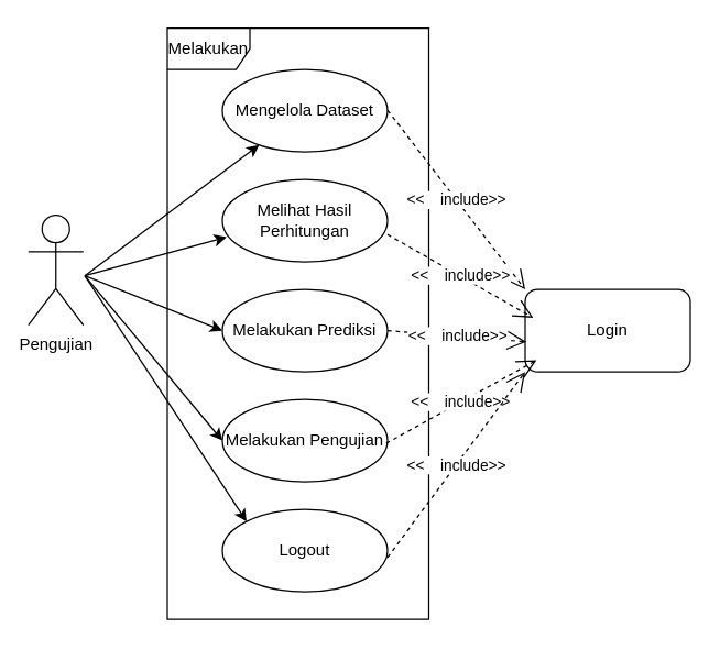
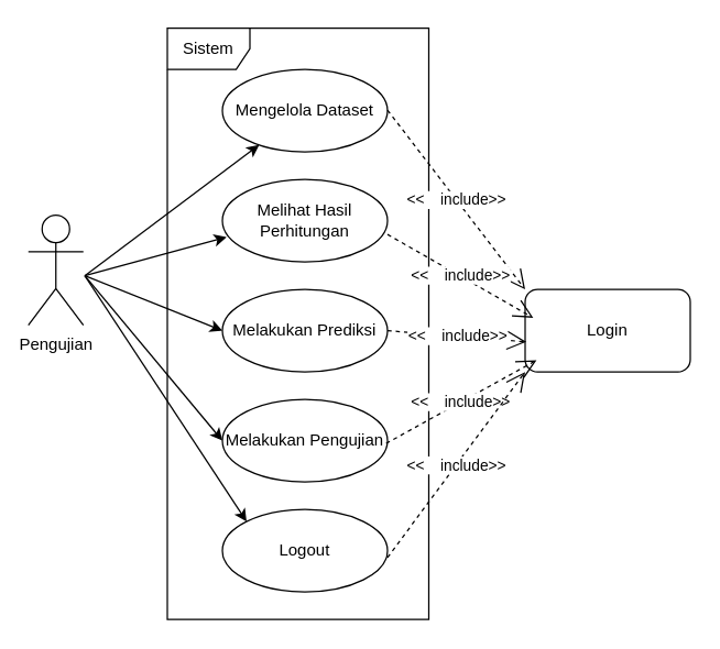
  <mxCell id="0" />
  <mxCell id="1" parent="0" />
  <mxCell id="2" style="edgeStyle=none;rounded=0;orthogonalLoop=1;jettySize=auto;html=1;" edge="1" parent="1" target="7"><mxGeometry relative="1" as="geometry"><mxPoint x="61" y="200" as="sourcePoint" /></mxGeometry></mxCell>
  <mxCell id="3" style="edgeStyle=none;rounded=0;orthogonalLoop=1;jettySize=auto;html=1;entryX=0;entryY=0.5;entryDx=0;entryDy=0;" edge="1" parent="1" target="9"><mxGeometry relative="1" as="geometry"><mxPoint x="61" y="200" as="sourcePoint" /></mxGeometry></mxCell>
  <mxCell id="4" style="edgeStyle=none;rounded=0;orthogonalLoop=1;jettySize=auto;html=1;entryX=0;entryY=0.5;entryDx=0;entryDy=0;" edge="1" parent="1" target="10"><mxGeometry relative="1" as="geometry"><mxPoint x="61" y="200" as="sourcePoint" /></mxGeometry></mxCell>
  <mxCell id="5" style="edgeStyle=none;rounded=0;orthogonalLoop=1;jettySize=auto;html=1;entryX=0;entryY=0;entryDx=0;entryDy=0;" edge="1" parent="1" target="11"><mxGeometry relative="1" as="geometry"><mxPoint x="61" y="200" as="sourcePoint" /></mxGeometry></mxCell>
  <mxCell id="6" value="Pengujian" style="shape=umlActor;verticalLabelPosition=bottom;verticalAlign=top;html=1;outlineConnect=0;" vertex="1" parent="1"><mxGeometry x="20" y="156" width="40" height="80" as="geometry" /></mxCell>
  <mxCell id="7" value="Mengelola Dataset" style="ellipse;whiteSpace=wrap;html=1;" vertex="1" parent="1"><mxGeometry x="161" y="50" width="120" height="60" as="geometry" /></mxCell>
  <mxCell id="8" value="Melihat Hasil Perhitungan" style="ellipse;whiteSpace=wrap;html=1;" vertex="1" parent="1"><mxGeometry x="161" y="130" width="120" height="60" as="geometry" /></mxCell>
  <mxCell id="9" value="Melakukan Prediksi" style="ellipse;whiteSpace=wrap;html=1;" vertex="1" parent="1"><mxGeometry x="161" y="210" width="120" height="60" as="geometry" /></mxCell>
  <mxCell id="10" value="Melakukan Pengujian" style="ellipse;whiteSpace=wrap;html=1;" vertex="1" parent="1"><mxGeometry x="161" y="290" width="120" height="60" as="geometry" /></mxCell>
  <mxCell id="11" value="Logout" style="ellipse;whiteSpace=wrap;html=1;" vertex="1" parent="1"><mxGeometry x="161" y="370" width="120" height="60" as="geometry" /></mxCell>
  <mxCell id="12" style="edgeStyle=none;rounded=0;orthogonalLoop=1;jettySize=auto;html=1;entryX=0.025;entryY=0.7;entryDx=0;entryDy=0;entryPerimeter=0;" edge="1" parent="1" target="8"><mxGeometry relative="1" as="geometry"><mxPoint x="61" y="200" as="sourcePoint" /></mxGeometry></mxCell>
  <mxCell id="13" value="Login" style="whiteSpace=wrap;html=1;rounded=1;" vertex="1" parent="1"><mxGeometry x="381" y="210" width="120" height="60" as="geometry" /></mxCell>
- <mxCell id="14" value="Melakukan" style="shape=umlFrame;whiteSpace=wrap;html=1;pointerEvents=0;" vertex="1" parent="1"><mxGeometry x="121" y="20" width="190" height="430" as="geometry" /></mxCell>
+ <mxCell id="14" value="Sistem" style="shape=umlFrame;whiteSpace=wrap;html=1;pointerEvents=0;" vertex="1" parent="1"><mxGeometry x="121" y="20" width="190" height="430" as="geometry" /></mxCell>
  <mxCell id="15" value="&amp;lt;&amp;lt;&lt;span style=&quot;white-space: pre;&quot;&gt;&#09;&lt;/span&gt;include&amp;gt;&amp;gt;" style="endArrow=open;endSize=12;dashed=1;html=1;rounded=0;entryX=0;entryY=0;entryDx=0;entryDy=0;" edge="1" parent="1" target="13"><mxGeometry width="160" relative="1" as="geometry"><mxPoint x="281" y="79.58" as="sourcePoint" /><mxPoint x="441" y="79.58" as="targetPoint" /></mxGeometry></mxCell>
  <mxCell id="16" value="&amp;lt;&amp;lt;&lt;span style=&quot;white-space: pre;&quot;&gt;&#09;&lt;/span&gt;include&amp;gt;&amp;gt;" style="endArrow=open;endSize=12;dashed=1;html=1;rounded=0;entryX=0.049;entryY=0.344;entryDx=0;entryDy=0;entryPerimeter=0;" edge="1" parent="1" target="13"><mxGeometry width="160" relative="1" as="geometry"><mxPoint x="281" y="170" as="sourcePoint" /><mxPoint x="426" y="329.42" as="targetPoint" /></mxGeometry></mxCell>
  <mxCell id="17" value="&amp;lt;&amp;lt;&lt;span style=&quot;white-space: pre;&quot;&gt;&#09;&lt;/span&gt;include&amp;gt;&amp;gt;" style="endArrow=open;endSize=12;dashed=1;html=1;rounded=0;entryX=0.007;entryY=0.636;entryDx=0;entryDy=0;entryPerimeter=0;" edge="1" parent="1" target="13"><mxGeometry width="160" relative="1" as="geometry"><mxPoint x="281" y="240" as="sourcePoint" /><mxPoint x="397" y="327" as="targetPoint" /></mxGeometry></mxCell>
  <mxCell id="18" value="&amp;lt;&amp;lt;&lt;span style=&quot;white-space: pre;&quot;&gt;&#09;&lt;/span&gt;include&amp;gt;&amp;gt;" style="endArrow=open;endSize=12;dashed=1;html=1;rounded=0;entryX=0.069;entryY=0.858;entryDx=0;entryDy=0;entryPerimeter=0;" edge="1" parent="1" target="13"><mxGeometry width="160" relative="1" as="geometry"><mxPoint x="280" y="322" as="sourcePoint" /><mxPoint x="391" y="356" as="targetPoint" /></mxGeometry></mxCell>
  <mxCell id="19" value="&amp;lt;&amp;lt;&lt;span style=&quot;white-space: pre;&quot;&gt;&#09;&lt;/span&gt;include&amp;gt;&amp;gt;" style="endArrow=open;endSize=12;dashed=1;html=1;rounded=0;entryX=0;entryY=1;entryDx=0;entryDy=0;" edge="1" parent="1" target="13"><mxGeometry width="160" relative="1" as="geometry"><mxPoint x="281" y="405" as="sourcePoint" /><mxPoint x="400" y="370" as="targetPoint" /></mxGeometry></mxCell>
